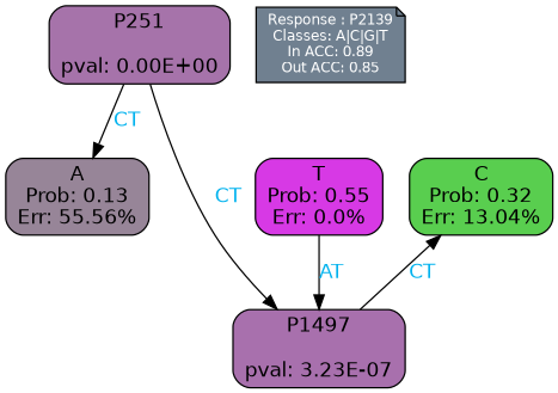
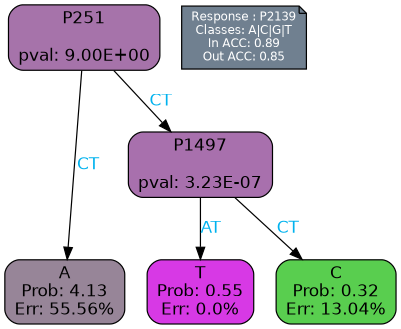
  digraph {
    ranksep=equally
    splines=polylines
    node [color=black fontname=helvetica shape=box style="filled, rounded"]
    edge [fontcolor=deepskyblue2 fontname=helvetica]
-   n1 [fillcolor="#978598" label="A\nProb: 0.13\nErr: 55.56%"]
+   n1 [fillcolor="#978598" label="A\nProb: 4.13\nErr: 55.56%"]
    n2 [fillcolor="#d739e5" label="T\nProb: 0.55\nErr: 0.0%"]
    n3 [fillcolor="#59ce4f" label="C\nProb: 0.32\nErr: 13.04%"]
    n4 [align=left fillcolor=slategray fontcolor=white fontsize=10 label="Response : P2139\nClasses: A|C|G|T\nIn ACC: 0.89\nOut ACC: 0.85\n" shape=note style=filled]
-   n5 [fillcolor="#a673aa" label="P251\n\npval: 0.00E+00"]
+   n5 [fillcolor="#a673aa" label="P251\n\npval: 9.00E+00"]
    n6 [fillcolor="#a870ad" label="P1497\n\npval: 3.23E-07"]
    subgraph sub_1 {
      rank=same
      n1
      n2
      n3
    }
    subgraph sub_2 {
      rank=same
      n4
      n5
    }
    n5 -> n1 [label=CT]
    n5 -> n6 [label=CT]
-   n2 -> n6 [label=AT]
+   n6 -> n2 [label=AT]
    n6 -> n3 [label=CT]
  }
